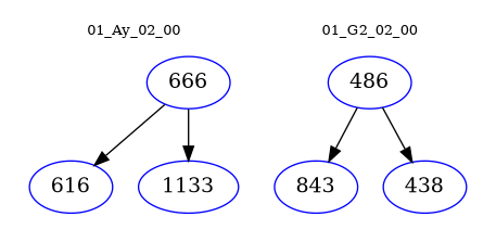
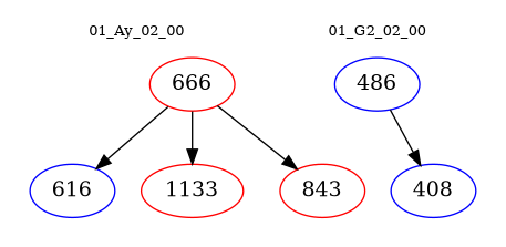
  digraph {
    node [color=blue]
    edge [color=black]
-   n1 [label=666]
+   n1 [color=red label=666]
    n2 [label=616]
-   n3 [label=1133]
+   n3 [color=red label=1133]
    n4 [label=486]
-   n5 [label=438]
-   n6 [label=843]
+   n5 [label=408]
+   n6 [color=red label=843]
    subgraph cluster_1 {
      color=white
      fontsize=10
      label="01_Ay_02_00"
      n1
      n2
      n3
    }
    subgraph cluster_2 {
      color=white
      fontsize=10
      label="01_G2_02_00"
      n4
      n5
      n6
    }
    n1 -> n2
    n1 -> n3
    n4 -> n5
-   n4 -> n6
+   n1 -> n6
  }
